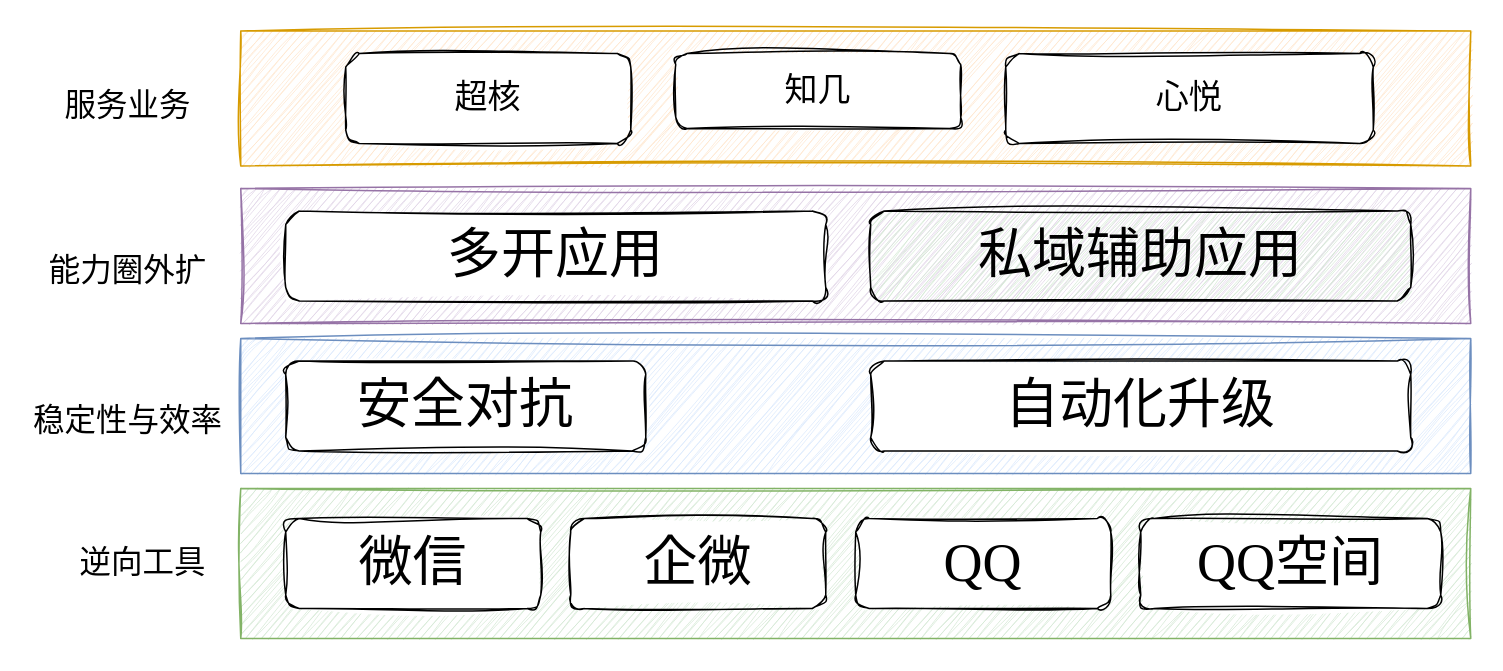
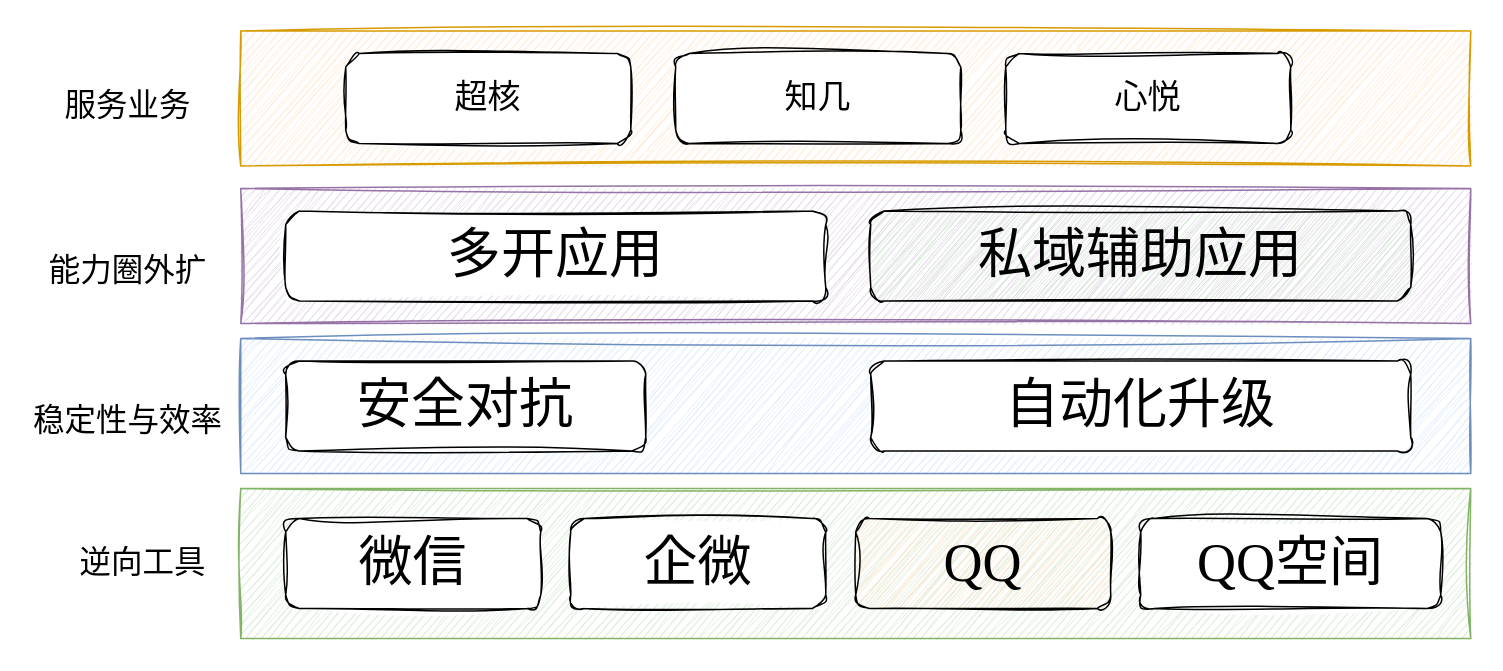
  <mxCell id="0" />
  <mxCell id="1" parent="0" />
  <mxCell id="2" value="" style="rounded=0;whiteSpace=wrap;html=1;sketch=1;hachureGap=4;jiggle=2;curveFitting=1;fontFamily=Architects Daughter;fontSource=https%3A%2F%2Ffonts.googleapis.com%2Fcss%3Ffamily%3DArchitects%2BDaughter;fillColor=#ffe6cc;strokeColor=#d79b00;" vertex="1" parent="1"><mxGeometry x="160" y="20" width="820" height="90" as="geometry" /></mxCell>
  <mxCell id="3" value="" style="rounded=0;whiteSpace=wrap;html=1;sketch=1;hachureGap=4;jiggle=2;curveFitting=1;fontFamily=Architects Daughter;fontSource=https%3A%2F%2Ffonts.googleapis.com%2Fcss%3Ffamily%3DArchitects%2BDaughter;fillColor=#e1d5e7;strokeColor=#9673a6;" vertex="1" parent="1"><mxGeometry x="160" y="125" width="820" height="90" as="geometry" /></mxCell>
  <mxCell id="4" value="" style="rounded=0;whiteSpace=wrap;html=1;sketch=1;hachureGap=4;jiggle=2;curveFitting=1;fontFamily=Architects Daughter;fontSource=https%3A%2F%2Ffonts.googleapis.com%2Fcss%3Ffamily%3DArchitects%2BDaughter;fillColor=#dae8fc;strokeColor=#6c8ebf;" vertex="1" parent="1"><mxGeometry x="160" y="225" width="820" height="90" as="geometry" /></mxCell>
  <mxCell id="5" value="" style="rounded=0;whiteSpace=wrap;html=1;sketch=1;hachureGap=4;jiggle=2;curveFitting=1;fontFamily=Architects Daughter;fontSource=https%3A%2F%2Ffonts.googleapis.com%2Fcss%3Ffamily%3DArchitects%2BDaughter;fillColor=#d5e8d4;strokeColor=#82b366;" vertex="1" parent="1"><mxGeometry x="160" y="325" width="820" height="100" as="geometry" /></mxCell>
  <mxCell id="6" value="&lt;span style=&quot;font-size: 36px;&quot;&gt;微信&lt;/span&gt;" style="rounded=1;whiteSpace=wrap;html=1;sketch=1;hachureGap=4;jiggle=2;curveFitting=1;fontFamily=Architects Daughter;fontSource=https%3A%2F%2Ffonts.googleapis.com%2Fcss%3Ffamily%3DArchitects%2BDaughter;" vertex="1" parent="1"><mxGeometry x="190" y="345" width="170" height="60" as="geometry" /></mxCell>
  <mxCell id="7" value="&lt;font style=&quot;font-size: 36px;&quot;&gt;企微&lt;/font&gt;" style="rounded=1;whiteSpace=wrap;html=1;sketch=1;hachureGap=4;jiggle=2;curveFitting=1;fontFamily=Architects Daughter;fontSource=https%3A%2F%2Ffonts.googleapis.com%2Fcss%3Ffamily%3DArchitects%2BDaughter;" vertex="1" parent="1"><mxGeometry x="380" y="345" width="170" height="60" as="geometry" /></mxCell>
- <mxCell id="8" value="&lt;font style=&quot;font-size: 36px;&quot;&gt;QQ&lt;/font&gt;" style="rounded=1;whiteSpace=wrap;html=1;sketch=1;hachureGap=4;jiggle=2;curveFitting=1;fontFamily=Architects Daughter;fontSource=https%3A%2F%2Ffonts.googleapis.com%2Fcss%3Ffamily%3DArchitects%2BDaughter;" vertex="1" parent="1"><mxGeometry x="570" y="345" width="170" height="60" as="geometry" /></mxCell>
+ <mxCell id="8" value="&lt;font style=&quot;font-size: 36px;&quot;&gt;QQ&lt;/font&gt;" style="rounded=1;whiteSpace=wrap;html=1;sketch=1;hachureGap=4;jiggle=2;curveFitting=1;fontFamily=Architects Daughter;fontSource=https%3A%2F%2Ffonts.googleapis.com%2Fcss%3Ffamily%3DArchitects%2BDaughter;fillColor=#ffe6cc;" vertex="1" parent="1"><mxGeometry x="570" y="345" width="170" height="60" as="geometry" /></mxCell>
  <mxCell id="9" value="&lt;font style=&quot;font-size: 36px;&quot;&gt;QQ空间&lt;/font&gt;" style="rounded=1;whiteSpace=wrap;html=1;sketch=1;hachureGap=4;jiggle=2;curveFitting=1;fontFamily=Architects Daughter;fontSource=https%3A%2F%2Ffonts.googleapis.com%2Fcss%3Ffamily%3DArchitects%2BDaughter;" vertex="1" parent="1"><mxGeometry x="760" y="345" width="200" height="60" as="geometry" /></mxCell>
  <mxCell id="10" value="&lt;span style=&quot;font-size: 36px;&quot;&gt;安全对抗&lt;/span&gt;" style="rounded=1;whiteSpace=wrap;html=1;sketch=1;hachureGap=4;jiggle=2;curveFitting=1;fontFamily=Architects Daughter;fontSource=https%3A%2F%2Ffonts.googleapis.com%2Fcss%3Ffamily%3DArchitects%2BDaughter;" vertex="1" parent="1"><mxGeometry x="190" y="240" width="240" height="60" as="geometry" /></mxCell>
  <mxCell id="11" value="&lt;span style=&quot;font-size: 36px;&quot;&gt;自动化升级&lt;/span&gt;" style="rounded=1;whiteSpace=wrap;html=1;sketch=1;hachureGap=4;jiggle=2;curveFitting=1;fontFamily=Architects Daughter;fontSource=https%3A%2F%2Ffonts.googleapis.com%2Fcss%3Ffamily%3DArchitects%2BDaughter;" vertex="1" parent="1"><mxGeometry x="580" y="240" width="360" height="60" as="geometry" /></mxCell>
  <mxCell id="12" value="&lt;span style=&quot;font-size: 36px;&quot;&gt;多开应用&lt;/span&gt;" style="rounded=1;whiteSpace=wrap;html=1;sketch=1;hachureGap=4;jiggle=2;curveFitting=1;fontFamily=Architects Daughter;fontSource=https%3A%2F%2Ffonts.googleapis.com%2Fcss%3Ffamily%3DArchitects%2BDaughter;" vertex="1" parent="1"><mxGeometry x="190" y="140" width="360" height="60" as="geometry" /></mxCell>
  <mxCell id="13" value="&lt;span style=&quot;font-size: 36px;&quot;&gt;私域辅助应用&lt;/span&gt;" style="rounded=1;whiteSpace=wrap;html=1;sketch=1;hachureGap=4;jiggle=2;curveFitting=1;fontFamily=Architects Daughter;fontSource=https%3A%2F%2Ffonts.googleapis.com%2Fcss%3Ffamily%3DArchitects%2BDaughter;fillColor=#d5e8d4;" vertex="1" parent="1"><mxGeometry x="580" y="140" width="360" height="60" as="geometry" /></mxCell>
  <mxCell id="14" value="超核" style="rounded=1;whiteSpace=wrap;html=1;sketch=1;hachureGap=4;jiggle=2;curveFitting=1;fontFamily=Architects Daughter;fontSource=https%3A%2F%2Ffonts.googleapis.com%2Fcss%3Ffamily%3DArchitects%2BDaughter;fontSize=22;" vertex="1" parent="1"><mxGeometry x="230" y="35" width="190" height="60" as="geometry" /></mxCell>
  <mxCell id="15" value="逆向工具" style="text;html=1;align=center;verticalAlign=middle;whiteSpace=wrap;rounded=0;fontFamily=Architects Daughter;fontSource=https%3A%2F%2Ffonts.googleapis.com%2Fcss%3Ffamily%3DArchitects%2BDaughter;fontSize=21;" vertex="1" parent="1"><mxGeometry x="30" y="360" width="130" height="30" as="geometry" /></mxCell>
  <mxCell id="16" value="稳定性与效率" style="text;html=1;align=center;verticalAlign=middle;whiteSpace=wrap;rounded=0;fontFamily=Architects Daughter;fontSource=https%3A%2F%2Ffonts.googleapis.com%2Fcss%3Ffamily%3DArchitects%2BDaughter;fontSize=21;" vertex="1" parent="1"><mxGeometry x="20" y="265" width="130" height="30" as="geometry" /></mxCell>
  <mxCell id="17" value="能力圈外扩" style="text;html=1;align=center;verticalAlign=middle;whiteSpace=wrap;rounded=0;fontFamily=Architects Daughter;fontSource=https%3A%2F%2Ffonts.googleapis.com%2Fcss%3Ffamily%3DArchitects%2BDaughter;fontSize=21;" vertex="1" parent="1"><mxGeometry x="20" y="165" width="130" height="30" as="geometry" /></mxCell>
- <mxCell id="18" value="知几" style="rounded=1;whiteSpace=wrap;html=1;sketch=1;hachureGap=4;jiggle=2;curveFitting=1;fontFamily=Architects Daughter;fontSource=https%3A%2F%2Ffonts.googleapis.com%2Fcss%3Ffamily%3DArchitects%2BDaughter;fontSize=22;" vertex="1" parent="1"><mxGeometry x="450" y="35" width="190" height="50" as="geometry" /></mxCell>
- <mxCell id="19" value="心悦" style="rounded=1;whiteSpace=wrap;html=1;sketch=1;hachureGap=4;jiggle=2;curveFitting=1;fontFamily=Architects Daughter;fontSource=https%3A%2F%2Ffonts.googleapis.com%2Fcss%3Ffamily%3DArchitects%2BDaughter;fontSize=22;" vertex="1" parent="1"><mxGeometry x="670" y="35" width="245" height="60" as="geometry" /></mxCell>
+ <mxCell id="18" value="知几" style="rounded=1;whiteSpace=wrap;html=1;sketch=1;hachureGap=4;jiggle=2;curveFitting=1;fontFamily=Architects Daughter;fontSource=https%3A%2F%2Ffonts.googleapis.com%2Fcss%3Ffamily%3DArchitects%2BDaughter;fontSize=22;" vertex="1" parent="1"><mxGeometry x="450" y="35" width="190" height="60" as="geometry" /></mxCell>
+ <mxCell id="19" value="心悦" style="rounded=1;whiteSpace=wrap;html=1;sketch=1;hachureGap=4;jiggle=2;curveFitting=1;fontFamily=Architects Daughter;fontSource=https%3A%2F%2Ffonts.googleapis.com%2Fcss%3Ffamily%3DArchitects%2BDaughter;fontSize=22;" vertex="1" parent="1"><mxGeometry x="670" y="35" width="190" height="60" as="geometry" /></mxCell>
  <mxCell id="20" value="服务业务" style="text;html=1;align=center;verticalAlign=middle;whiteSpace=wrap;rounded=0;fontFamily=Architects Daughter;fontSource=https%3A%2F%2Ffonts.googleapis.com%2Fcss%3Ffamily%3DArchitects%2BDaughter;fontSize=21;" vertex="1" parent="1"><mxGeometry x="20" y="55" width="130" height="30" as="geometry" /></mxCell>
